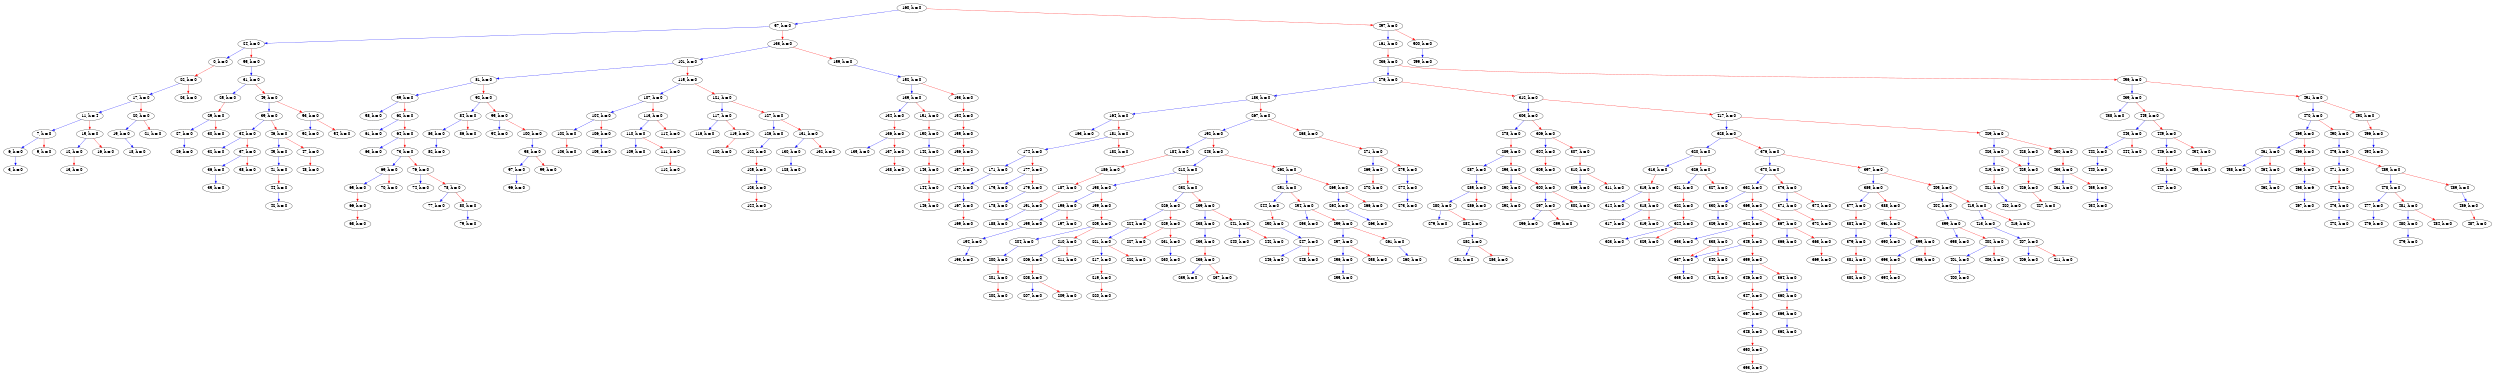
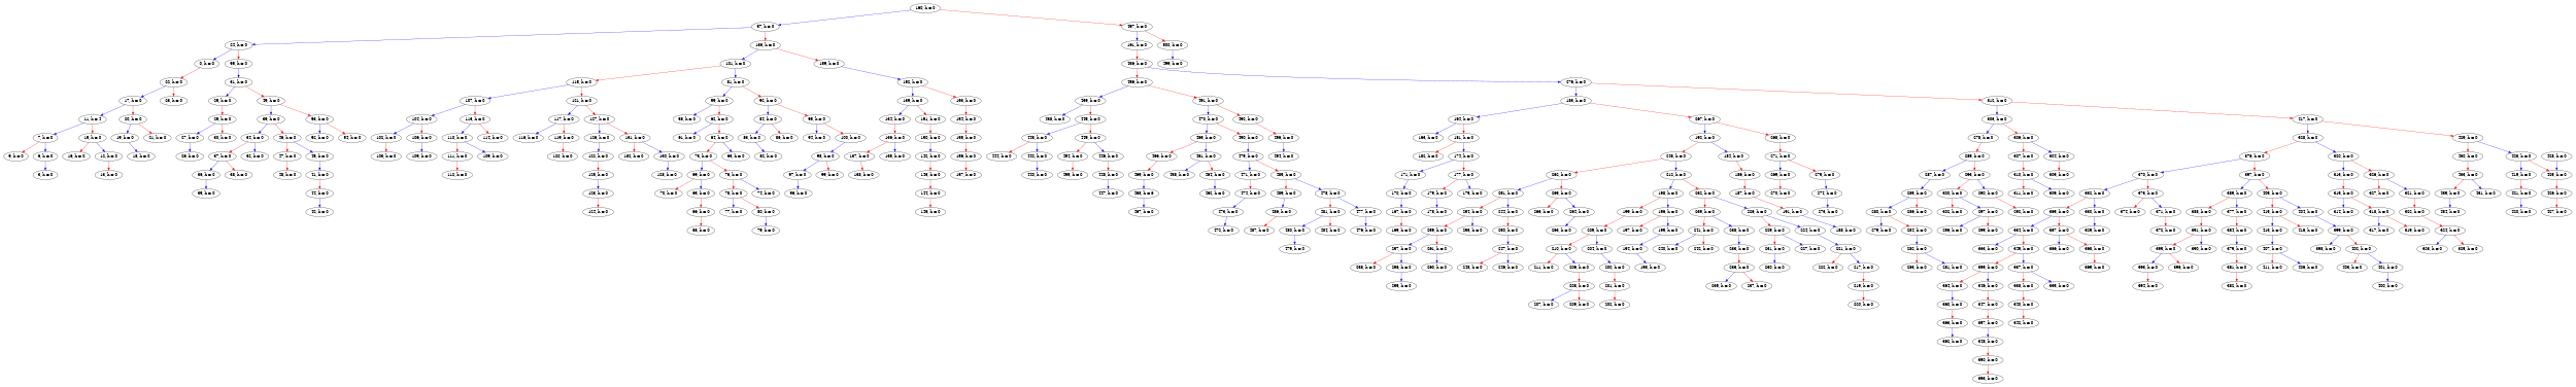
  digraph {
    edge [color=red]
    n1 [label="160, h = 0"]
    n2 [label="57, h = 0"]
    n3 [label="497, h = 0"]
    n4 [label="24, h = 0"]
    n5 [label="133, h = 0"]
    n6 [label="161, h = 0"]
    n7 [label="500, h = 0"]
    n8 [label="0, h = 0"]
    n9 [label="55, h = 0"]
    n10 [label="101, h = 0"]
    n11 [label="159, h = 0"]
    n12 [label="436, h = 0"]
    n13 [label="499, h = 0"]
    n14 [label="22, h = 0"]
    n15 [label="31, h = 0"]
    n16 [label="81, h = 0"]
    n17 [label="115, h = 0"]
    n18 [label="152, h = 0"]
    n19 [label="17, h = 0"]
    n20 [label="23, h = 0"]
    n21 [label="25, h = 0"]
    n22 [label="49, h = 0"]
    n23 [label="11, h = 4"]
    n24 [label="20, h = 0"]
    n25 [label="7, h = 0"]
    n26 [label="15, h = 0"]
    n27 [label="19, h = 0"]
    n28 [label="21, h = 0"]
    n29 [label="6, h = 0"]
    n30 [label="9, h = 0"]
    n31 [label="12, h = 0"]
    n32 [label="16, h = 0"]
    n33 [label="18, h = 0"]
    n34 [label="3, h = 0"]
    n35 [label="13, h = 0"]
    n36 [label="29, h = 0"]
    n37 [label="39, h = 0"]
    n38 [label="53, h = 0"]
    n39 [label="27, h = 0"]
    n40 [label="30, h = 0"]
    n41 [label="34, h = 0"]
    n42 [label="46, h = 0"]
    n43 [label="52, h = 0"]
    n44 [label="54, h = 0"]
    n45 [label="26, h = 0"]
    n46 [label="32, h = 0"]
    n47 [label="37, h = 0"]
    n48 [label="45, h = 0"]
    n49 [label="47, h = 0"]
    n50 [label="36, h = 0"]
    n51 [label="38, h = 0"]
    n52 [label="41, h = 0"]
    n53 [label="48, h = 0"]
    n54 [label="35, h = 0"]
    n55 [label="44, h = 0"]
    n56 [label="42, h = 0"]
    n57 [label="59, h = 0"]
    n58 [label="92, h = 0"]
    n59 [label="107, h = 0"]
    n60 [label="121, h = 0"]
    n61 [label="139, h = 0"]
    n62 [label="153, h = 0"]
    n63 [label="58, h = 0"]
    n64 [label="62, h = 0"]
    n65 [label="84, h = 0"]
    n66 [label="95, h = 0"]
    n67 [label="104, h = 0"]
    n68 [label="113, h = 0"]
    n69 [label="117, h = 0"]
    n70 [label="127, h = 0"]
    n71 [label="61, h = 0"]
    n72 [label="64, h = 0"]
    n73 [label="83, h = 0"]
    n74 [label="86, h = 0"]
    n75 [label="94, h = 0"]
    n76 [label="100, h = 0"]
    n77 [label="63, h = 0"]
    n78 [label="73, h = 0"]
    n79 [label="69, h = 0"]
    n80 [label="76, h = 0"]
    n81 [label="65, h = 0"]
    n82 [label="70, h = 0"]
    n83 [label="74, h = 0"]
    n84 [label="78, h = 0"]
    n85 [label="66, h = 0"]
    n86 [label="77, h = 0"]
    n87 [label="80, h = 0"]
    n88 [label="68, h = 0"]
    n89 [label="79, h = 0"]
    n90 [label="82, h = 0"]
    n91 [label="98, h = 0"]
    n92 [label="97, h = 0"]
    n93 [label="99, h = 0"]
    n94 [label="96, h = 0"]
    n95 [label="102, h = 0"]
    n96 [label="106, h = 0"]
    n97 [label="110, h = 0"]
    n98 [label="114, h = 0"]
    n99 [label="116, h = 0"]
    n100 [label="119, h = 0"]
    n101 [label="126, h = 0"]
    n102 [label="131, h = 0"]
    n103 [label="103, h = 0"]
    n104 [label="105, h = 0"]
    n105 [label="109, h = 0"]
    n106 [label="111, h = 0"]
    n107 [label="112, h = 0"]
    n108 [label="120, h = 0"]
    n109 [label="122, h = 0"]
    n110 [label="130, h = 0"]
    n111 [label="132, h = 0"]
    n112 [label="125, h = 0"]
    n113 [label="128, h = 0"]
    n114 [label="123, h = 0"]
    n115 [label="124, h = 0"]
    n116 [label="134, h = 0"]
    n117 [label="151, h = 0"]
    n118 [label="154, h = 0"]
    n119 [label="136, h = 0"]
    n120 [label="150, h = 0"]
    n121 [label="155, h = 0"]
    n122 [label="135, h = 0"]
    n123 [label="137, h = 0"]
    n124 [label="142, h = 0"]
    n125 [label="138, h = 0"]
    n126 [label="143, h = 0"]
    n127 [label="144, h = 0"]
    n128 [label="146, h = 0"]
    n129 [label="156, h = 0"]
    n130 [label="157, h = 0"]
    n131 [label="276, h = 0"]
    n132 [label="456, h = 0"]
    n133 [label="183, h = 0"]
    n134 [label="312, h = 0"]
    n135 [label="439, h = 0"]
    n136 [label="491, h = 0"]
    n137 [label="164, h = 0"]
    n138 [label="267, h = 0"]
    n139 [label="303, h = 0"]
    n140 [label="417, h = 0"]
    n141 [label="438, h = 0"]
    n142 [label="445, h = 0"]
    n143 [label="470, h = 0"]
    n144 [label="492, h = 0"]
    n145 [label="163, h = 0"]
    n146 [label="181, h = 0"]
    n147 [label="192, h = 0"]
    n148 [label="268, h = 0"]
    n149 [label="278, h = 0"]
    n150 [label="306, h = 0"]
    n151 [label="328, h = 0"]
    n152 [label="429, h = 0"]
    n153 [label="174, h = 0"]
    n154 [label="182, h = 0"]
    n155 [label="184, h = 0"]
    n156 [label="243, h = 0"]
    n157 [label="271, h = 0"]
    n158 [label="171, h = 0"]
    n159 [label="177, h = 0"]
    n160 [label="170, h = 0"]
    n161 [label="175, h = 0"]
    n162 [label="179, h = 0"]
    n163 [label="167, h = 0"]
    n164 [label="178, h = 0"]
    n165 [label="169, h = 0"]
    n166 [label="186, h = 0"]
    n167 [label="212, h = 0"]
    n168 [label="262, h = 0"]
    n169 [label="269, h = 0"]
    n170 [label="275, h = 0"]
    n171 [label="187, h = 0"]
    n172 [label="198, h = 0"]
    n173 [label="232, h = 0"]
    n174 [label="251, h = 0"]
    n175 [label="265, h = 0"]
    n176 [label="191, h = 0"]
    n177 [label="188, h = 0"]
    n178 [label="196, h = 0"]
    n179 [label="199, h = 0"]
    n180 [label="226, h = 0"]
    n181 [label="239, h = 0"]
    n182 [label="244, h = 0"]
    n183 [label="254, h = 0"]
    n184 [label="264, h = 0"]
    n185 [label="266, h = 0"]
    n186 [label="195, h = 0"]
    n187 [label="197, h = 0"]
    n188 [label="205, h = 0"]
    n189 [label="224, h = 0"]
    n190 [label="229, h = 0"]
    n191 [label="238, h = 0"]
    n192 [label="241, h = 0"]
    n193 [label="194, h = 0"]
    n194 [label="204, h = 0"]
    n195 [label="210, h = 0"]
    n196 [label="193, h = 0"]
    n197 [label="200, h = 0"]
    n198 [label="206, h = 0"]
    n199 [label="211, h = 0"]
    n200 [label="201, h = 0"]
    n201 [label="208, h = 0"]
    n202 [label="202, h = 0"]
    n203 [label="207, h = 0"]
    n204 [label="209, h = 0"]
    n205 [label="221, h = 0"]
    n206 [label="227, h = 0"]
    n207 [label="231, h = 0"]
    n208 [label="233, h = 0"]
    n209 [label="240, h = 0"]
    n210 [label="242, h = 0"]
    n211 [label="217, h = 0"]
    n212 [label="222, h = 0"]
    n213 [label="230, h = 0"]
    n214 [label="219, h = 0"]
    n215 [label="220, h = 0"]
    n216 [label="236, h = 0"]
    n217 [label="235, h = 0"]
    n218 [label="237, h = 0"]
    n219 [label="250, h = 0"]
    n220 [label="253, h = 0"]
    n221 [label="259, h = 0"]
    n222 [label="263, h = 0"]
    n223 [label="247, h = 0"]
    n224 [label="257, h = 0"]
    n225 [label="261, h = 0"]
    n226 [label="246, h = 0"]
    n227 [label="248, h = 0"]
    n228 [label="256, h = 0"]
    n229 [label="258, h = 0"]
    n230 [label="260, h = 0"]
    n231 [label="255, h = 0"]
    n232 [label="270, h = 0"]
    n233 [label="274, h = 0"]
    n234 [label="273, h = 0"]
    n235 [label="289, h = 0"]
    n236 [label="304, h = 0"]
    n237 [label="307, h = 0"]
    n238 [label="320, h = 0"]
    n239 [label="376, h = 0"]
    n240 [label="423, h = 0"]
    n241 [label="430, h = 0"]
    n242 [label="287, h = 0"]
    n243 [label="293, h = 0"]
    n244 [label="305, h = 0"]
    n245 [label="310, h = 0"]
    n246 [label="285, h = 0"]
    n247 [label="290, h = 0"]
    n248 [label="300, h = 0"]
    n249 [label="280, h = 0"]
    n250 [label="286, h = 0"]
    n251 [label="292, h = 0"]
    n252 [label="297, h = 0"]
    n253 [label="302, h = 0"]
    n254 [label="279, h = 0"]
    n255 [label="284, h = 0"]
    n256 [label="282, h = 0"]
    n257 [label="281, h = 0"]
    n258 [label="283, h = 0"]
    n259 [label="296, h = 0"]
    n260 [label="299, h = 0"]
    n261 [label="309, h = 0"]
    n262 [label="311, h = 0"]
    n263 [label="313, h = 0"]
    n264 [label="326, h = 0"]
    n265 [label="370, h = 0"]
    n266 [label="397, h = 0"]
    n267 [label="419, h = 0"]
    n268 [label="425, h = 0"]
    n269 [label="433, h = 0"]
    n270 [label="315, h = 0"]
    n271 [label="321, h = 0"]
    n272 [label="327, h = 0"]
    n273 [label="332, h = 0"]
    n274 [label="373, h = 0"]
    n275 [label="385, h = 0"]
    n276 [label="405, h = 0"]
    n277 [label="314, h = 0"]
    n278 [label="318, h = 0"]
    n279 [label="322, h = 0"]
    n280 [label="317, h = 0"]
    n281 [label="319, h = 0"]
    n282 [label="324, h = 0"]
    n283 [label="323, h = 0"]
    n284 [label="325, h = 0"]
    n285 [label="330, h = 0"]
    n286 [label="365, h = 0"]
    n287 [label="371, h = 0"]
    n288 [label="374, h = 0"]
    n289 [label="377, h = 0"]
    n290 [label="388, h = 0"]
    n291 [label="404, h = 0"]
    n292 [label="415, h = 0"]
    n293 [label="329, h = 0"]
    n294 [label="334, h = 0"]
    n295 [label="367, h = 0"]
    n296 [label="372, h = 0"]
    n297 [label="333, h = 0"]
    n298 [label="345, h = 0"]
    n299 [label="366, h = 0"]
    n300 [label="368, h = 0"]
    n301 [label="337, h = 0"]
    n302 [label="359, h = 0"]
    n303 [label="369, h = 0"]
    n304 [label="335, h = 0"]
    n305 [label="338, h = 0"]
    n306 [label="346, h = 0"]
    n307 [label="364, h = 0"]
    n308 [label="340, h = 0"]
    n309 [label="347, h = 0"]
    n310 [label="360, h = 0"]
    n311 [label="342, h = 0"]
    n312 [label="357, h = 0"]
    n313 [label="363, h = 0"]
    n314 [label="348, h = 0"]
    n315 [label="350, h = 0"]
    n316 [label="353, h = 0"]
    n317 [label="362, h = 0"]
    n318 [label="384, h = 0"]
    n319 [label="391, h = 0"]
    n320 [label="399, h = 0"]
    n321 [label="413, h = 0"]
    n322 [label="416, h = 0"]
    n323 [label="379, h = 0"]
    n324 [label="390, h = 0"]
    n325 [label="395, h = 0"]
    n326 [label="381, h = 0"]
    n327 [label="382, h = 0"]
    n328 [label="393, h = 0"]
    n329 [label="396, h = 0"]
    n330 [label="394, h = 0"]
    n331 [label="398, h = 0"]
    n332 [label="402, h = 0"]
    n333 [label="407, h = 0"]
    n334 [label="401, h = 0"]
    n335 [label="403, h = 0"]
    n336 [label="400, h = 0"]
    n337 [label="406, h = 0"]
    n338 [label="411, h = 0"]
    n339 [label="421, h = 0"]
    n340 [label="428, h = 0"]
    n341 [label="431, h = 0"]
    n342 [label="435, h = 0"]
    n343 [label="420, h = 0"]
    n344 [label="426, h = 0"]
    n345 [label="427, h = 0"]
    n346 [label="434, h = 0"]
    n347 [label="443, h = 0"]
    n348 [label="449, h = 0"]
    n349 [label="465, h = 0"]
    n350 [label="490, h = 0"]
    n351 [label="496, h = 0"]
    n352 [label="442, h = 0"]
    n353 [label="444, h = 0"]
    n354 [label="446, h = 0"]
    n355 [label="454, h = 0"]
    n356 [label="440, h = 0"]
    n357 [label="448, h = 0"]
    n358 [label="455, h = 0"]
    n359 [label="447, h = 0"]
    n360 [label="461, h = 0"]
    n361 [label="466, h = 0"]
    n362 [label="475, h = 0"]
    n363 [label="494, h = 0"]
    n364 [label="458, h = 0"]
    n365 [label="464, h = 0"]
    n366 [label="469, h = 0"]
    n367 [label="471, h = 0"]
    n368 [label="485, h = 0"]
    n369 [label="462, h = 0"]
    n370 [label="468, h = 6"]
    n371 [label="467, h = 0"]
    n372 [label="474, h = 0"]
    n373 [label="478, h = 0"]
    n374 [label="489, h = 0"]
    n375 [label="473, h = 0"]
    n376 [label="477, h = 0"]
    n377 [label="481, h = 0"]
    n378 [label="486, h = 0"]
    n379 [label="472, h = 0"]
    n380 [label="476, h = 0"]
    n381 [label="480, h = 0"]
    n382 [label="484, h = 0"]
    n383 [label="487, h = 0"]
    n384 [label="479, h = 0"]
    n1 -> n2 [color=blue]
    n1 -> n3
    n2 -> n4 [color=blue]
    n2 -> n5
    n3 -> n6 [color=blue]
    n3 -> n7
    n4 -> n8 [color=blue]
    n4 -> n9
    n5 -> n10 [color=blue]
    n5 -> n11
    n6 -> n12
    n7 -> n13 [color=blue]
    n8 -> n14
    n9 -> n15 [color=blue]
    n10 -> n16 [color=blue]
    n10 -> n17
    n11 -> n18 [color=blue]
    n12 -> n131 [color=blue]
    n12 -> n132
    n14 -> n19 [color=blue]
    n14 -> n20
    n15 -> n21 [color=blue]
    n15 -> n22
    n16 -> n57 [color=blue]
    n16 -> n58
    n17 -> n59 [color=blue]
    n17 -> n60
    n18 -> n61 [color=blue]
    n18 -> n62
    n19 -> n23 [color=blue]
    n19 -> n24
    n21 -> n36
    n22 -> n37 [color=blue]
    n22 -> n38
    n23 -> n25 [color=blue]
    n23 -> n26
    n24 -> n27 [color=blue]
    n24 -> n28
    n25 -> n29 [color=blue]
    n25 -> n30
    n26 -> n31 [color=blue]
    n26 -> n32
    n27 -> n33 [color=blue]
    n29 -> n34 [color=blue]
    n31 -> n35
    n36 -> n39 [color=blue]
    n36 -> n40
    n37 -> n41 [color=blue]
    n37 -> n42
    n38 -> n43 [color=blue]
    n38 -> n44
    n39 -> n45 [color=blue]
    n41 -> n46 [color=blue]
    n41 -> n47
    n42 -> n48 [color=blue]
    n42 -> n49
    n47 -> n50 [color=blue]
    n47 -> n51
    n48 -> n52 [color=blue]
    n49 -> n53
    n50 -> n54 [color=blue]
    n52 -> n55
    n55 -> n56 [color=blue]
    n57 -> n63 [color=blue]
    n57 -> n64
    n58 -> n65 [color=blue]
    n58 -> n66
    n59 -> n67 [color=blue]
    n59 -> n68
    n60 -> n69 [color=blue]
    n60 -> n70
    n61 -> n116 [color=blue]
    n61 -> n117
    n62 -> n118
    n64 -> n71 [color=blue]
    n64 -> n72
    n65 -> n73 [color=blue]
    n65 -> n74
    n66 -> n75 [color=blue]
    n66 -> n76
    n67 -> n95 [color=blue]
    n67 -> n96
    n68 -> n97 [color=blue]
    n68 -> n98
    n69 -> n99 [color=blue]
    n69 -> n100
    n70 -> n101 [color=blue]
    n70 -> n102
    n72 -> n77 [color=blue]
    n72 -> n78
    n73 -> n90 [color=blue]
    n76 -> n91 [color=blue]
    n78 -> n79 [color=blue]
    n78 -> n80
    n79 -> n81 [color=blue]
    n79 -> n82
    n80 -> n83 [color=blue]
    n80 -> n84
    n81 -> n85
    n84 -> n86 [color=blue]
    n84 -> n87
    n85 -> n88
    n87 -> n89 [color=blue]
    n91 -> n92 [color=blue]
    n91 -> n93
    n92 -> n94 [color=blue]
    n95 -> n103
    n96 -> n104 [color=blue]
    n97 -> n105 [color=blue]
    n97 -> n106
    n100 -> n108
    n101 -> n109 [color=blue]
    n102 -> n110 [color=blue]
    n102 -> n111
    n106 -> n107
    n109 -> n112
    n110 -> n113 [color=blue]
    n112 -> n114 [color=blue]
    n114 -> n115
    n116 -> n119
    n117 -> n120
    n118 -> n121
    n119 -> n122 [color=blue]
    n119 -> n123
    n120 -> n124 [color=blue]
    n121 -> n129
    n123 -> n125
    n124 -> n126
    n126 -> n127
    n127 -> n128
    n129 -> n130
    n131 -> n133 [color=blue]
    n131 -> n134
    n132 -> n135 [color=blue]
    n132 -> n136
    n133 -> n137 [color=blue]
    n133 -> n138
    n134 -> n139 [color=blue]
    n134 -> n140
    n135 -> n141 [color=blue]
    n135 -> n142
    n136 -> n143 [color=blue]
    n136 -> n144
    n137 -> n145 [color=blue]
    n137 -> n146
    n138 -> n147 [color=blue]
    n138 -> n148
    n139 -> n149 [color=blue]
    n139 -> n150
    n140 -> n151 [color=blue]
    n140 -> n152
    n142 -> n347 [color=blue]
    n142 -> n348
    n143 -> n349 [color=blue]
    n143 -> n350
    n144 -> n351
    n146 -> n153 [color=blue]
    n146 -> n154
    n147 -> n155 [color=blue]
    n147 -> n156
    n148 -> n157
    n149 -> n235
    n150 -> n236 [color=blue]
    n150 -> n237
    n151 -> n238 [color=blue]
    n151 -> n239
    n152 -> n240 [color=blue]
    n152 -> n241
    n153 -> n158 [color=blue]
    n153 -> n159
    n155 -> n166
    n156 -> n167 [color=blue]
    n156 -> n168
    n157 -> n169 [color=blue]
    n157 -> n170
    n158 -> n160 [color=blue]
    n159 -> n161 [color=blue]
    n159 -> n162
    n160 -> n163 [color=blue]
    n162 -> n164 [color=blue]
    n163 -> n165
    n166 -> n171
    n167 -> n172 [color=blue]
    n167 -> n173
    n168 -> n174 [color=blue]
    n168 -> n175
    n169 -> n232
    n170 -> n233 [color=blue]
    n171 -> n176
    n172 -> n178 [color=blue]
    n172 -> n179
    n173 -> n180 [color=blue]
    n173 -> n181
    n174 -> n182 [color=blue]
    n174 -> n183
    n175 -> n184 [color=blue]
    n175 -> n185
    n176 -> n177 [color=blue]
    n178 -> n186 [color=blue]
    n178 -> n187
    n179 -> n188
    n180 -> n189 [color=blue]
    n180 -> n190
    n181 -> n191 [color=blue]
    n181 -> n192
    n182 -> n219
    n183 -> n220 [color=blue]
    n183 -> n221
    n184 -> n222 [color=blue]
    n186 -> n193 [color=blue]
    n188 -> n194 [color=blue]
    n188 -> n195
    n189 -> n205 [color=blue]
-   n190 -> n206
+   n190 -> n206 [color=blue]
    n190 -> n207
    n191 -> n208 [color=blue]
    n192 -> n209 [color=blue]
    n192 -> n210
    n193 -> n196 [color=blue]
    n194 -> n197 [color=blue]
    n195 -> n198 [color=blue]
    n195 -> n199
    n197 -> n200
    n198 -> n201
    n200 -> n202
    n201 -> n203 [color=blue]
    n201 -> n204
    n205 -> n211 [color=blue]
    n205 -> n212
    n207 -> n213 [color=blue]
    n208 -> n216
    n211 -> n214
    n214 -> n215
    n216 -> n217 [color=blue]
    n216 -> n218
    n219 -> n223 [color=blue]
    n221 -> n224 [color=blue]
    n221 -> n225
    n223 -> n226 [color=blue]
    n223 -> n227
    n224 -> n228 [color=blue]
    n224 -> n229
    n225 -> n230 [color=blue]
    n228 -> n231 [color=blue]
    n233 -> n234 [color=blue]
    n235 -> n242 [color=blue]
    n235 -> n243
    n236 -> n244
    n237 -> n245
    n238 -> n263 [color=blue]
    n238 -> n264
    n239 -> n265 [color=blue]
    n239 -> n266
    n240 -> n267 [color=blue]
    n240 -> n268
    n241 -> n269
    n242 -> n246 [color=blue]
    n243 -> n247 [color=blue]
    n243 -> n248
    n245 -> n261 [color=blue]
    n245 -> n262
    n246 -> n249 [color=blue]
    n246 -> n250
    n247 -> n251
    n248 -> n252 [color=blue]
    n248 -> n253
    n249 -> n254 [color=blue]
    n249 -> n255
    n252 -> n259 [color=blue]
    n252 -> n260
    n255 -> n256 [color=blue]
    n256 -> n257 [color=blue]
    n256 -> n258
    n263 -> n270
    n264 -> n271 [color=blue]
    n264 -> n272
    n265 -> n273 [color=blue]
    n265 -> n274
    n266 -> n275 [color=blue]
    n266 -> n276
    n267 -> n339
    n268 -> n344
    n269 -> n341 [color=blue]
    n269 -> n342
    n270 -> n277 [color=blue]
    n270 -> n278
    n271 -> n279
    n273 -> n285 [color=blue]
    n273 -> n286
    n274 -> n287 [color=blue]
    n274 -> n288
    n275 -> n289 [color=blue]
    n275 -> n290
    n276 -> n291 [color=blue]
    n276 -> n292
    n278 -> n280 [color=blue]
    n278 -> n281
    n279 -> n282
    n282 -> n283 [color=blue]
    n282 -> n284
    n285 -> n293 [color=blue]
    n286 -> n294 [color=blue]
    n286 -> n295
    n287 -> n296
    n289 -> n318
    n290 -> n319
    n291 -> n320 [color=blue]
    n292 -> n321 [color=blue]
    n292 -> n322
    n294 -> n297 [color=blue]
    n294 -> n298
    n295 -> n299 [color=blue]
    n295 -> n300
    n298 -> n301 [color=blue]
    n298 -> n302
    n300 -> n303
    n301 -> n304 [color=blue]
-   n305 -> n301
+   n301 -> n305
    n302 -> n306 [color=blue]
    n302 -> n307
    n305 -> n308
    n306 -> n309
    n307 -> n310 [color=blue]
    n308 -> n311
    n309 -> n312
    n310 -> n313
    n312 -> n314 [color=blue]
    n313 -> n317 [color=blue]
    n314 -> n315
    n315 -> n316
    n318 -> n323 [color=blue]
    n319 -> n324 [color=blue]
    n319 -> n325
    n320 -> n331 [color=blue]
    n320 -> n332
    n321 -> n333 [color=blue]
    n323 -> n326
    n325 -> n328 [color=blue]
    n325 -> n329
    n326 -> n327
    n328 -> n330
    n332 -> n334 [color=blue]
    n332 -> n335
    n333 -> n337 [color=blue]
    n333 -> n338
    n334 -> n336 [color=blue]
    n339 -> n343 [color=blue]
    n340 -> n268 [color=blue]
    n342 -> n346 [color=blue]
    n344 -> n345
    n347 -> n352 [color=blue]
    n347 -> n353
    n348 -> n354 [color=blue]
    n348 -> n355
    n349 -> n360 [color=blue]
    n349 -> n361
    n350 -> n362 [color=blue]
    n351 -> n363 [color=blue]
    n352 -> n356 [color=blue]
    n354 -> n357
    n355 -> n358
    n357 -> n359 [color=blue]
    n360 -> n364 [color=blue]
    n360 -> n365
    n361 -> n366
    n362 -> n367 [color=blue]
    n362 -> n368
    n365 -> n369 [color=blue]
    n366 -> n370 [color=blue]
    n367 -> n372
    n368 -> n373 [color=blue]
    n368 -> n374
    n370 -> n371 [color=blue]
    n372 -> n375 [color=blue]
    n373 -> n376 [color=blue]
    n373 -> n377
    n374 -> n378 [color=blue]
    n375 -> n379 [color=blue]
    n376 -> n380 [color=blue]
    n377 -> n381 [color=blue]
    n377 -> n382
    n378 -> n383
    n381 -> n384 [color=blue]
  }
